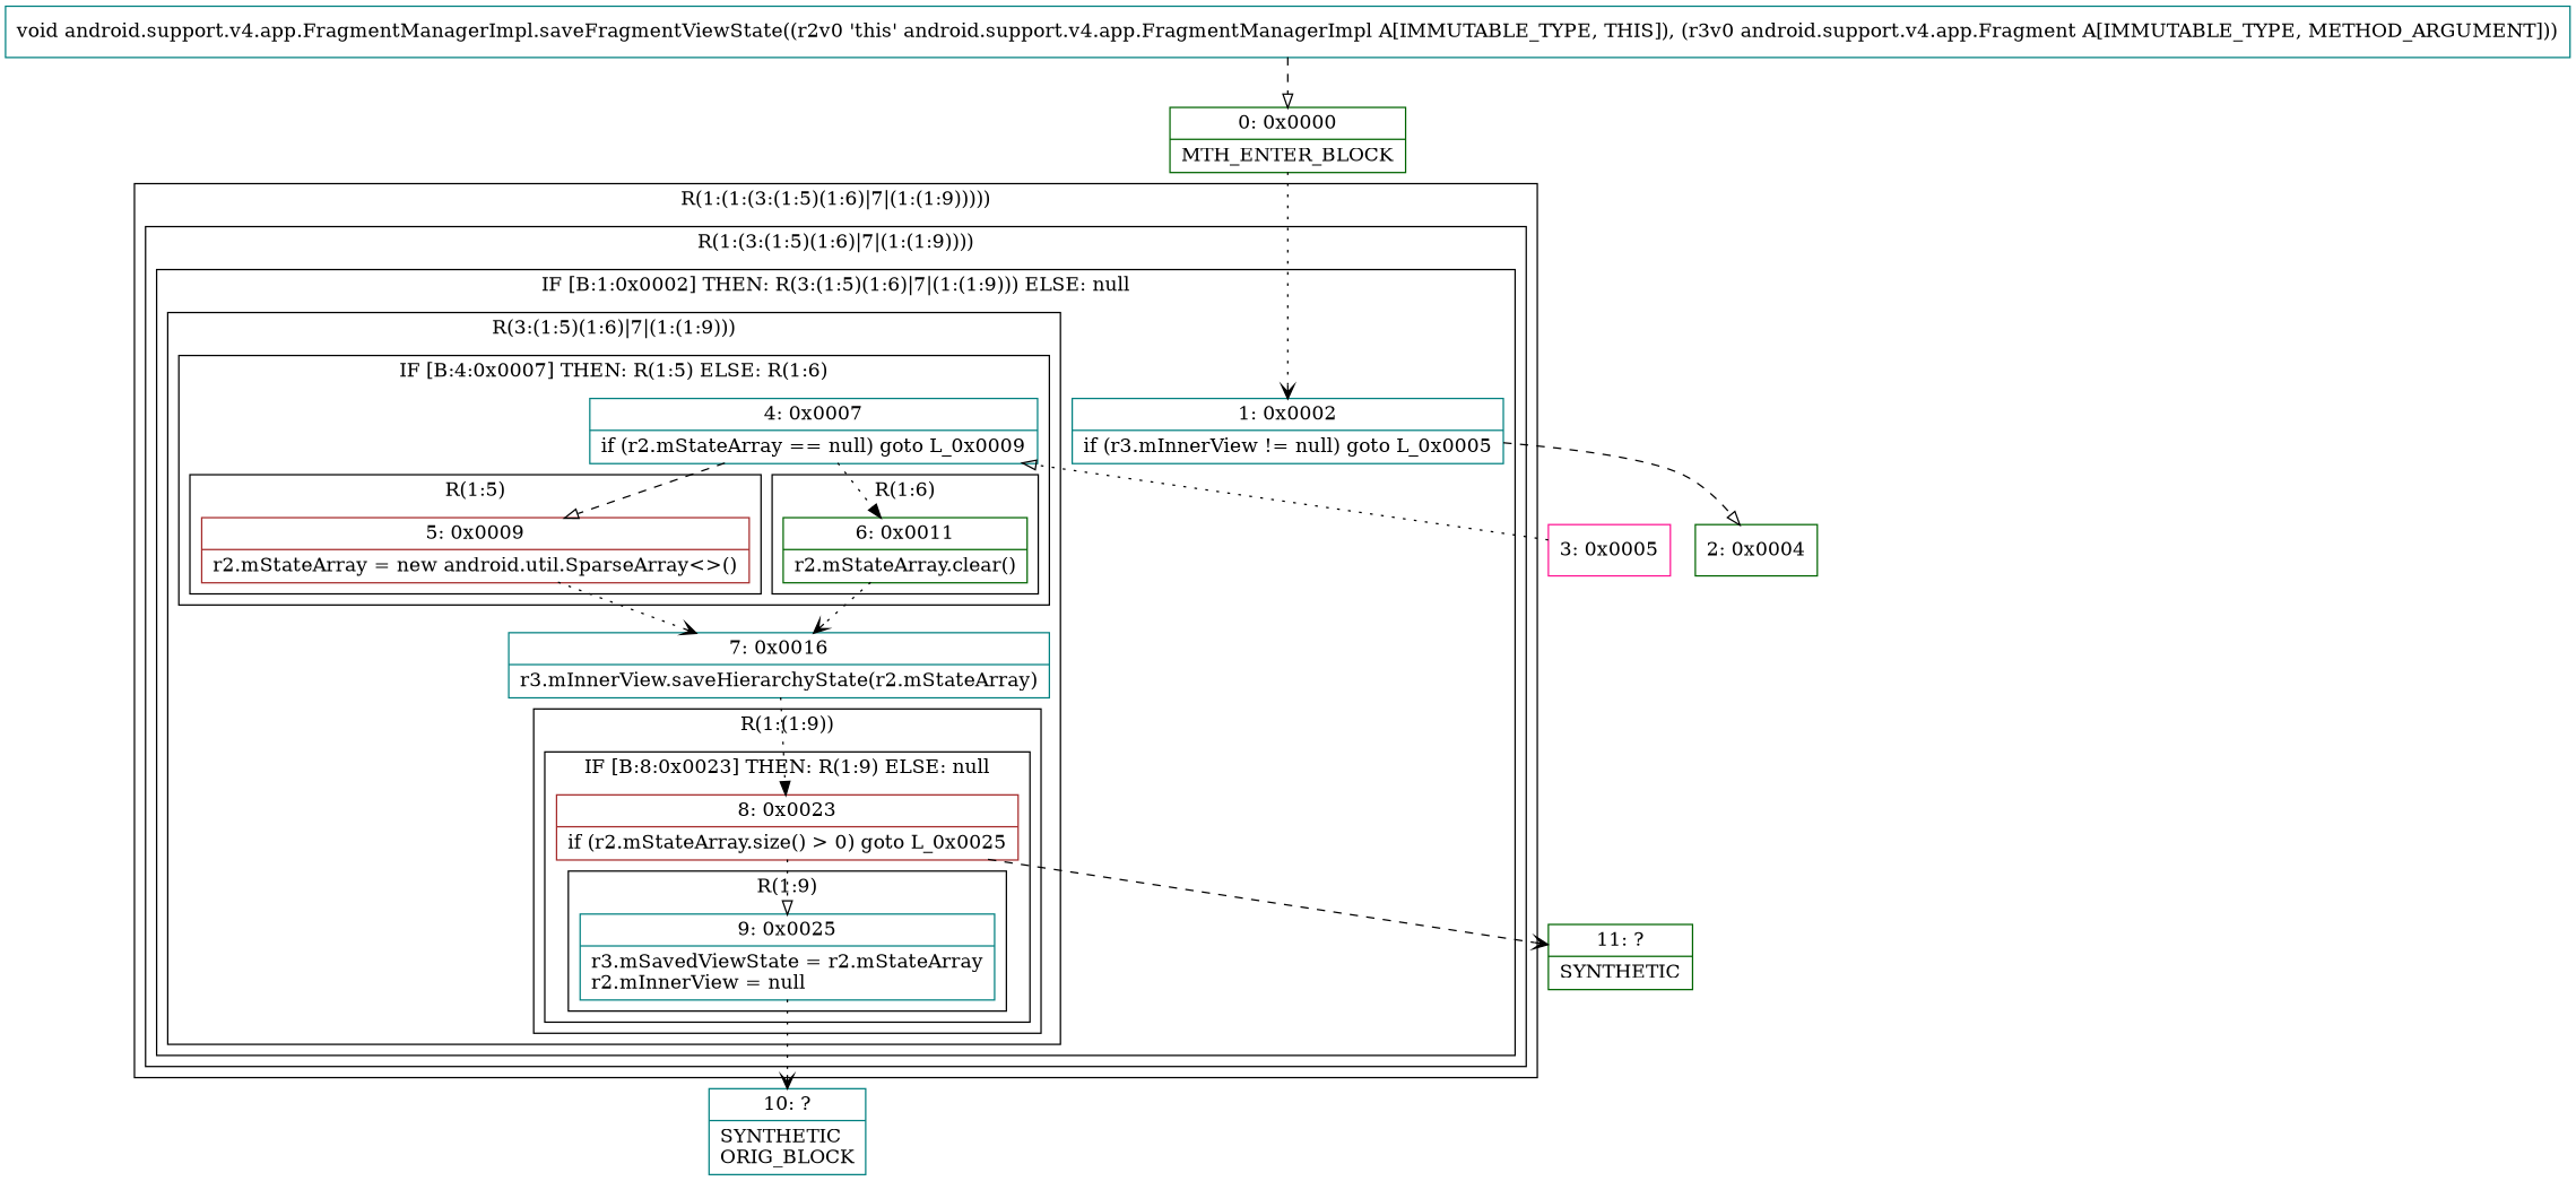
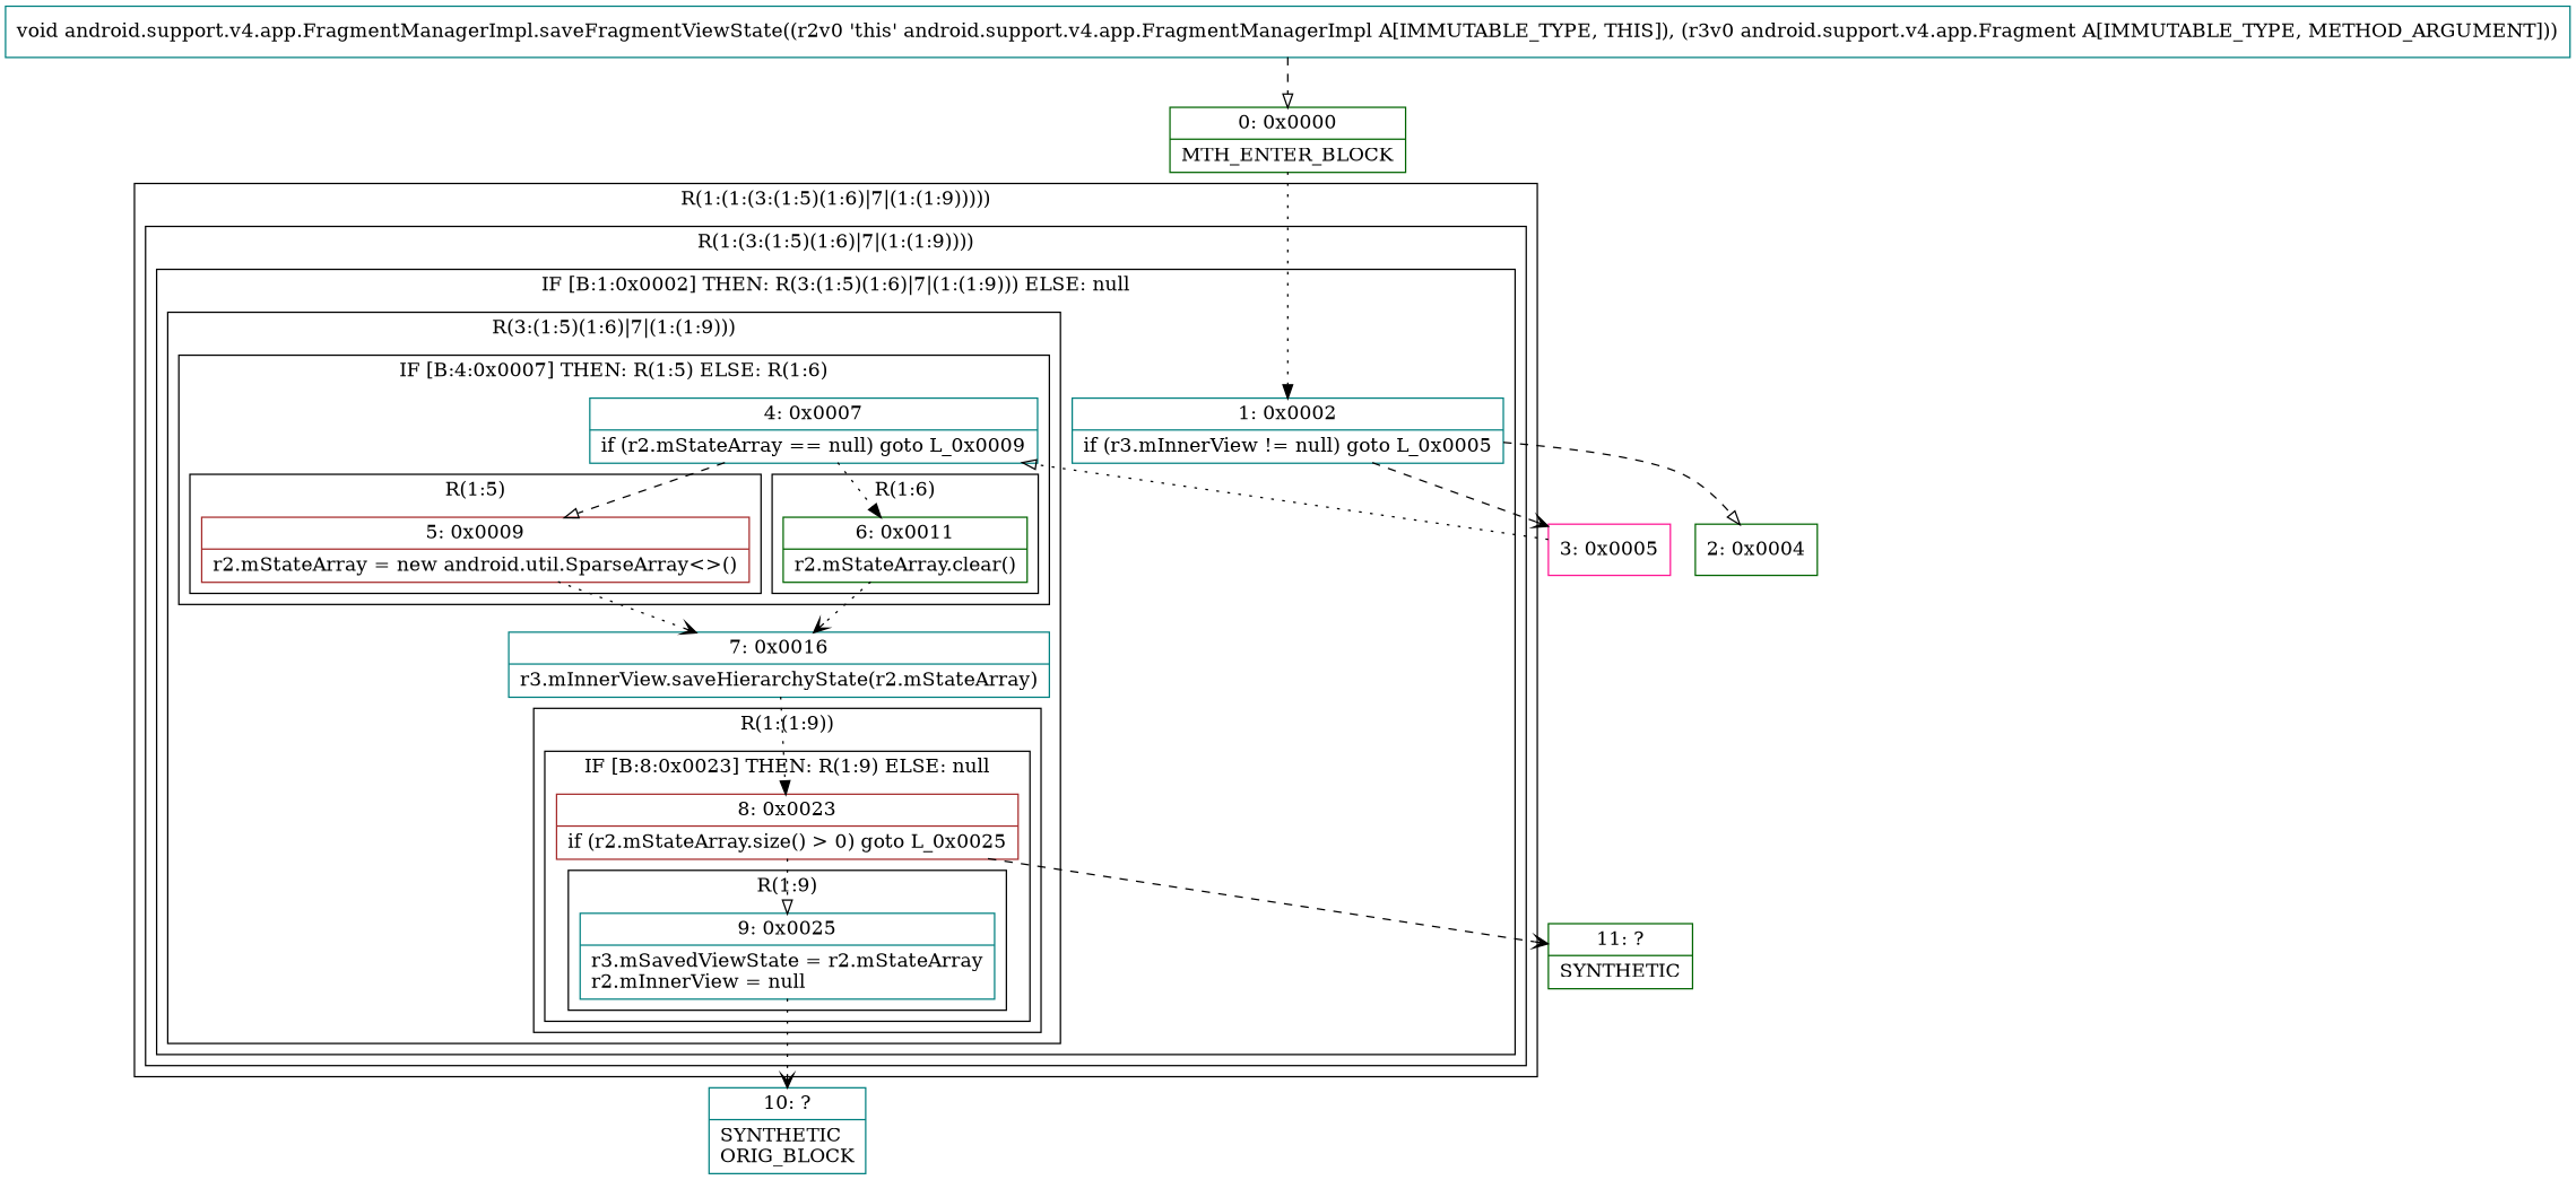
  digraph {
    node [color=teal shape=record]
    edge [arrowhead=vee style=dotted]
    n1 [color=brown label="{5\:\ 0x0009|r2.mStateArray = new android.util.SparseArray\<\>()\l}"]
    n2 [color=darkgreen label="{6\:\ 0x0011|r2.mStateArray.clear()\l}"]
    n3 [label="{4\:\ 0x0007|if (r2.mStateArray == null) goto L_0x0009\l}"]
    n4 [label="{9\:\ 0x0025|r3.mSavedViewState = r2.mStateArray\lr2.mInnerView = null\l}"]
    n5 [color=brown label="{8\:\ 0x0023|if (r2.mStateArray.size() \> 0) goto L_0x0025\l}"]
    n6 [label="{7\:\ 0x0016|r3.mInnerView.saveHierarchyState(r2.mStateArray)\l}"]
    n7 [label="{1\:\ 0x0002|if (r3.mInnerView != null) goto L_0x0005\l}"]
    n8 [label="{10\:\ ?|SYNTHETIC\lORIG_BLOCK\l}"]
    n9 [color=darkgreen label="{11\:\ ?|SYNTHETIC\l}"]
    n10 [color=darkgreen label="{2\:\ 0x0004}"]
    n11 [color=deeppink label="{3\:\ 0x0005}"]
    n12 [color=darkgreen label="{0\:\ 0x0000|MTH_ENTER_BLOCK\l}"]
    n13 [label="{void android.support.v4.app.FragmentManagerImpl.saveFragmentViewState((r2v0 'this' android.support.v4.app.FragmentManagerImpl A[IMMUTABLE_TYPE, THIS]), (r3v0 android.support.v4.app.Fragment A[IMMUTABLE_TYPE, METHOD_ARGUMENT])) }"]
    subgraph cluster_1 {
      label="R(1:(1:(3:(1:5)(1:6)|7|(1:(1:9)))))"
      subgraph cluster_2 {
        label="R(1:(3:(1:5)(1:6)|7|(1:(1:9))))"
        subgraph cluster_3 {
          label="IF [B:1:0x0002] THEN: R(3:(1:5)(1:6)|7|(1:(1:9))) ELSE: null"
          n7
          subgraph cluster_4 {
            label="R(3:(1:5)(1:6)|7|(1:(1:9)))"
            n6
            subgraph cluster_5 {
              label="IF [B:4:0x0007] THEN: R(1:5) ELSE: R(1:6)"
              n3
              subgraph cluster_6 {
                label="R(1:5)"
                n1
              }
              subgraph cluster_7 {
                label="R(1:6)"
                n2
              }
            }
            subgraph cluster_8 {
              label="R(1:(1:9))"
              subgraph cluster_9 {
                label="IF [B:8:0x0023] THEN: R(1:9) ELSE: null"
                n5
                subgraph cluster_10 {
                  label="R(1:9)"
                  n4
                }
              }
            }
          }
        }
      }
    }
    n1 -> n6
    n2 -> n6
    n3 -> n1 [arrowhead=onormal style=dashed]
    n3 -> n2 [arrowhead=normal]
    n4 -> n8
    n5 -> n4 [arrowhead=onormal]
    n5 -> n9 [style=dashed]
    n6 -> n5 [arrowhead=normal]
    n7 -> n10 [arrowhead=onormal style=dashed]
+   n7 -> n11 [style=dashed]
    n11 -> n3 [arrowhead=onormal]
-   n12 -> n7
+   n12 -> n7 [arrowhead=normal]
    n13 -> n12 [arrowhead=onormal style=dashed]
  }
